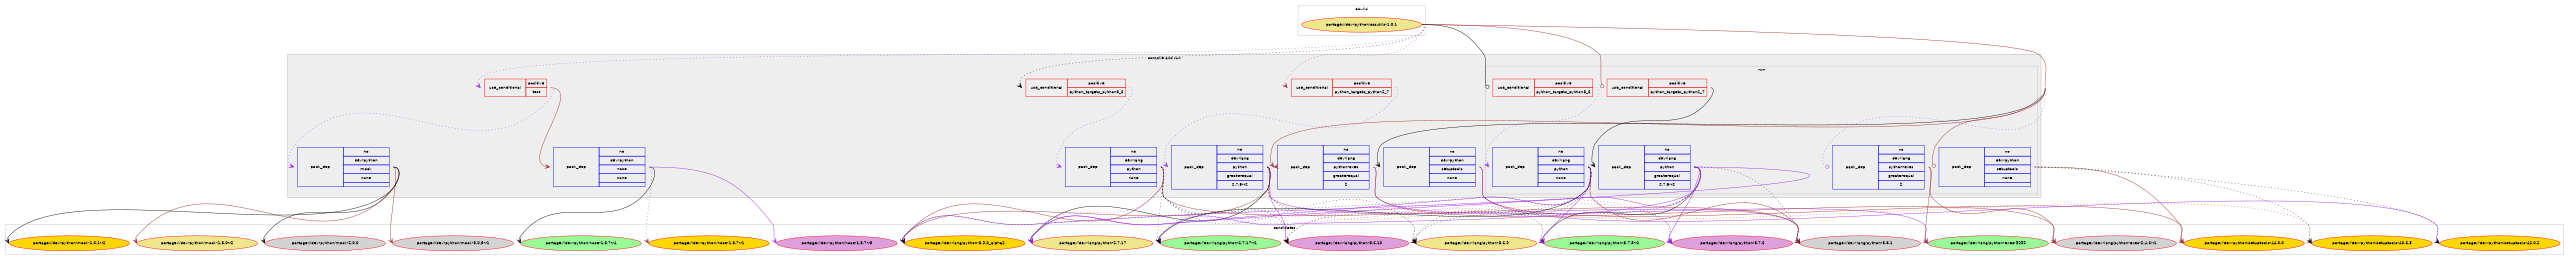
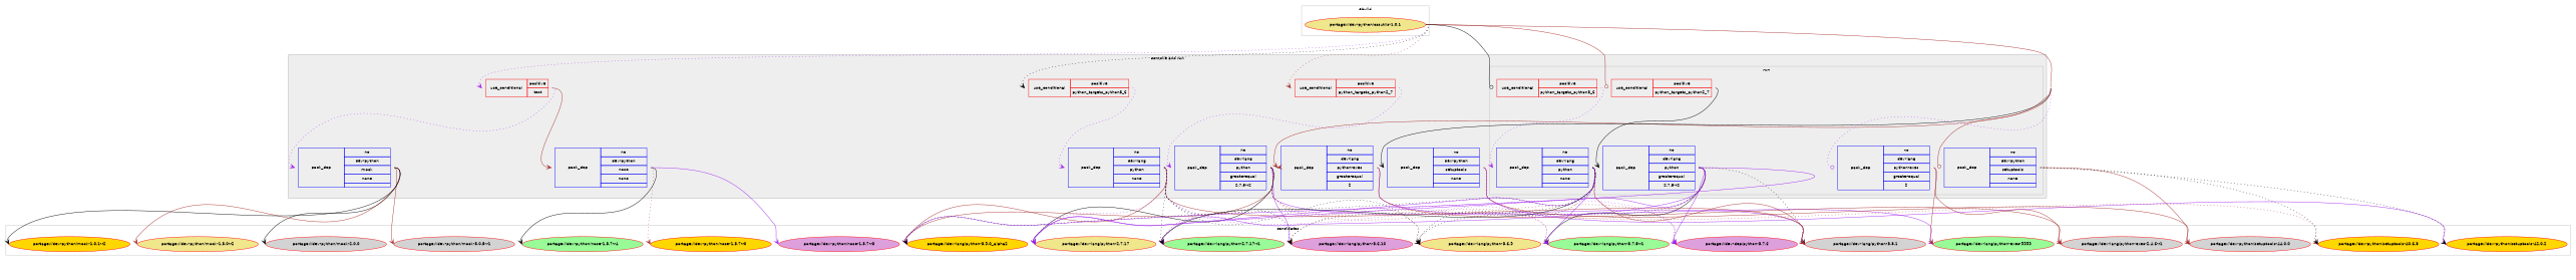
  digraph {
    compound=true
    concentrate=true
    fontname=Helvetica
    fontsize=10
    newrank=true
    rankdir=TB
    ranksep=1.5
    node [color=red fontname=Helvetica fontsize=10 style=filled]
    edge [arrowhead=vee color=brown headport=w style=solid tailport=e weight=100]
    n1 [fillcolor=khaki label="portage://dev-python/cssutils-1.0.1" width=4]
    n2 [color=blue label=<<TABLE BORDER="0" CELLBORDER="1" CELLSPACING="0" CELLPADDING="4" WIDTH="220"><TR><TD ROWSPAN="6" CELLPADDING="30">pack_dep</TD></TR><TR><TD WIDTH="110">no</TD></TR><TR><TD>dev-lang</TD></TR><TR><TD>python</TD></TR><TR><TD>greaterequal</TD></TR><TR><TD>2.7.5-r2</TD></TR></TABLE>> shape=none style=""]
    n3 [label=<<TABLE BORDER="0" CELLBORDER="1" CELLSPACING="0" CELLPADDING="4"><TR><TD ROWSPAN="3" CELLPADDING="10">use_conditional</TD></TR><TR><TD>positive</TD></TR><TR><TD>python_targets_python2_7</TD></TR></TABLE>> shape=none style=""]
    n4 [color=blue label=<<TABLE BORDER="0" CELLBORDER="1" CELLSPACING="0" CELLPADDING="4" WIDTH="220"><TR><TD ROWSPAN="6" CELLPADDING="30">pack_dep</TD></TR><TR><TD WIDTH="110">no</TD></TR><TR><TD>dev-lang</TD></TR><TR><TD>python</TD></TR><TR><TD>none</TD></TR><TR><TD></TD></TR></TABLE>> shape=none style=""]
    n5 [label=<<TABLE BORDER="0" CELLBORDER="1" CELLSPACING="0" CELLPADDING="4"><TR><TD ROWSPAN="3" CELLPADDING="10">use_conditional</TD></TR><TR><TD>positive</TD></TR><TR><TD>python_targets_python3_6</TD></TR></TABLE>> shape=none style=""]
    n6 [color=blue label=<<TABLE BORDER="0" CELLBORDER="1" CELLSPACING="0" CELLPADDING="4" WIDTH="220"><TR><TD ROWSPAN="6" CELLPADDING="30">pack_dep</TD></TR><TR><TD WIDTH="110">no</TD></TR><TR><TD>dev-python</TD></TR><TR><TD>mock</TD></TR><TR><TD>none</TD></TR><TR><TD></TD></TR></TABLE>> shape=none style=""]
    n7 [color=blue label=<<TABLE BORDER="0" CELLBORDER="1" CELLSPACING="0" CELLPADDING="4" WIDTH="220"><TR><TD ROWSPAN="6" CELLPADDING="30">pack_dep</TD></TR><TR><TD WIDTH="110">no</TD></TR><TR><TD>dev-python</TD></TR><TR><TD>nose</TD></TR><TR><TD>none</TD></TR><TR><TD></TD></TR></TABLE>> shape=none style=""]
    n8 [label=<<TABLE BORDER="0" CELLBORDER="1" CELLSPACING="0" CELLPADDING="4"><TR><TD ROWSPAN="3" CELLPADDING="10">use_conditional</TD></TR><TR><TD>positive</TD></TR><TR><TD>test</TD></TR></TABLE>> shape=none style=""]
    n9 [color=blue label=<<TABLE BORDER="0" CELLBORDER="1" CELLSPACING="0" CELLPADDING="4" WIDTH="220"><TR><TD ROWSPAN="6" CELLPADDING="30">pack_dep</TD></TR><TR><TD WIDTH="110">no</TD></TR><TR><TD>dev-lang</TD></TR><TR><TD>python-exec</TD></TR><TR><TD>greaterequal</TD></TR><TR><TD>2</TD></TR></TABLE>> shape=none style=""]
    n10 [color=blue label=<<TABLE BORDER="0" CELLBORDER="1" CELLSPACING="0" CELLPADDING="4" WIDTH="220"><TR><TD ROWSPAN="6" CELLPADDING="30">pack_dep</TD></TR><TR><TD WIDTH="110">no</TD></TR><TR><TD>dev-python</TD></TR><TR><TD>setuptools</TD></TR><TR><TD>none</TD></TR><TR><TD></TD></TR></TABLE>> shape=none style=""]
    n11 [color=blue label=<<TABLE BORDER="0" CELLBORDER="1" CELLSPACING="0" CELLPADDING="4" WIDTH="220"><TR><TD ROWSPAN="6" CELLPADDING="30">pack_dep</TD></TR><TR><TD WIDTH="110">no</TD></TR><TR><TD>dev-lang</TD></TR><TR><TD>python</TD></TR><TR><TD>greaterequal</TD></TR><TR><TD>2.7.5-r2</TD></TR></TABLE>> shape=none style=""]
    n12 [label=<<TABLE BORDER="0" CELLBORDER="1" CELLSPACING="0" CELLPADDING="4"><TR><TD ROWSPAN="3" CELLPADDING="10">use_conditional</TD></TR><TR><TD>positive</TD></TR><TR><TD>python_targets_python2_7</TD></TR></TABLE>> shape=none style=""]
    n13 [color=blue label=<<TABLE BORDER="0" CELLBORDER="1" CELLSPACING="0" CELLPADDING="4" WIDTH="220"><TR><TD ROWSPAN="6" CELLPADDING="30">pack_dep</TD></TR><TR><TD WIDTH="110">no</TD></TR><TR><TD>dev-lang</TD></TR><TR><TD>python</TD></TR><TR><TD>none</TD></TR><TR><TD></TD></TR></TABLE>> shape=none style=""]
    n14 [label=<<TABLE BORDER="0" CELLBORDER="1" CELLSPACING="0" CELLPADDING="4"><TR><TD ROWSPAN="3" CELLPADDING="10">use_conditional</TD></TR><TR><TD>positive</TD></TR><TR><TD>python_targets_python3_6</TD></TR></TABLE>> shape=none style=""]
    n15 [color=blue label=<<TABLE BORDER="0" CELLBORDER="1" CELLSPACING="0" CELLPADDING="4" WIDTH="220"><TR><TD ROWSPAN="6" CELLPADDING="30">pack_dep</TD></TR><TR><TD WIDTH="110">no</TD></TR><TR><TD>dev-lang</TD></TR><TR><TD>python-exec</TD></TR><TR><TD>greaterequal</TD></TR><TR><TD>2</TD></TR></TABLE>> shape=none style=""]
    n16 [color=blue label=<<TABLE BORDER="0" CELLBORDER="1" CELLSPACING="0" CELLPADDING="4" WIDTH="220"><TR><TD ROWSPAN="6" CELLPADDING="30">pack_dep</TD></TR><TR><TD WIDTH="110">no</TD></TR><TR><TD>dev-python</TD></TR><TR><TD>setuptools</TD></TR><TR><TD>none</TD></TR><TR><TD></TD></TR></TABLE>> shape=none style=""]
    n17 [fillcolor=gold label="portage://dev-lang/python-3.9.0_alpha2" width=4]
    n18 [fillcolor=lightgrey label="portage://dev-lang/python-3.8.1" width=4]
-   n19 [fillcolor=plum label="portage://dev-lang/python-3.7.6" width=4]
+   n19 [fillcolor=plum label="portage://dev-dep/python-3.7.6" width=4]
    n20 [fillcolor=palegreen label="portage://dev-lang/python-3.7.5-r1" width=4]
    n21 [fillcolor=khaki label="portage://dev-lang/python-3.6.9" width=4]
    n22 [fillcolor=plum label="portage://dev-lang/python-3.6.10" width=4]
    n23 [fillcolor=palegreen label="portage://dev-lang/python-2.7.17-r1" width=4]
    n24 [fillcolor=khaki label="portage://dev-lang/python-2.7.17" width=4]
    n25 [fillcolor=lightgrey label="portage://dev-python/mock-3.0.5-r1" width=4]
    n26 [fillcolor=lightgrey label="portage://dev-python/mock-2.0.0" width=4]
    n27 [fillcolor=khaki label="portage://dev-python/mock-1.3.0-r2" width=4]
    n28 [fillcolor=gold label="portage://dev-python/mock-1.0.1-r2" width=4]
    n29 [fillcolor=palegreen label="portage://dev-python/nose-1.3.7-r4" width=4]
    n30 [fillcolor=plum label="portage://dev-python/nose-1.3.7-r3" width=4]
-   n31 [fillcolor=gold label="portage://dev-python/nose-1.3.7-r1" width=4]
+   n31 [fillcolor=gold label="portage://dev-python/nose-1.3.7-r0" width=4]
    n32 [fillcolor=palegreen label="portage://dev-lang/python-exec-9999" width=4]
    n33 [fillcolor=lightgrey label="portage://dev-lang/python-exec-2.4.6-r1" width=4]
-   n34 [fillcolor=gold label="portage://dev-python/setuptools-44.0.0" width=4]
+   n34 [fillcolor=lightgrey label="portage://dev-python/setuptools-44.0.0" width=4]
    n35 [fillcolor=gold label="portage://dev-python/setuptools-42.0.2" width=4]
    n36 [fillcolor=gold label="portage://dev-python/setuptools-40.6.3" width=4]
    subgraph cluster_1 {
      color=gray
      label=<<i>ebuild</i>>
      n1
    }
    subgraph cluster_2 {
      color=gray
      label=<<i>dependencies</i>>
      subgraph cluster_3 {
        color=gray
        fillcolor="#eeeeee"
        label=<<i>compile</i>>
        style=filled
        subgraph sub_4 {
          color=gray
          fillcolor="#eeeeee"
          label=<<i>compile</i>>
          style=filled
          n5
          subgraph sub_5 {
            color=gray
            fillcolor="#eeeeee"
            label=<<i>compile</i>>
            style=filled
            n4
          }
        }
        subgraph sub_6 {
          color=gray
          fillcolor="#eeeeee"
          label=<<i>compile</i>>
          style=filled
          n3
          subgraph sub_7 {
            color=gray
            fillcolor="#eeeeee"
            label=<<i>compile</i>>
            style=filled
            n2
          }
        }
        subgraph sub_8 {
          color=gray
          fillcolor="#eeeeee"
          label=<<i>compile</i>>
          style=filled
          n8
          subgraph sub_9 {
            color=gray
            fillcolor="#eeeeee"
            label=<<i>compile</i>>
            style=filled
            n6
          }
          subgraph sub_10 {
            color=gray
            fillcolor="#eeeeee"
            label=<<i>compile</i>>
            style=filled
            n7
          }
        }
        subgraph sub_11 {
          color=gray
          fillcolor="#eeeeee"
          label=<<i>compile</i>>
          style=filled
          n9
        }
        subgraph sub_12 {
          color=gray
          fillcolor="#eeeeee"
          label=<<i>compile</i>>
          style=filled
          n10
        }
      }
      subgraph cluster_13 {
        color=gray
        fillcolor="#eeeeee"
        label=<<i>compile and run</i>>
        style=filled
      }
      subgraph cluster_14 {
        color=gray
        fillcolor="#eeeeee"
        label=<<i>run</i>>
        style=filled
        subgraph sub_15 {
          color=gray
          fillcolor="#eeeeee"
          label=<<i>run</i>>
          style=filled
          n12
          subgraph sub_16 {
            color=gray
            fillcolor="#eeeeee"
            label=<<i>run</i>>
            style=filled
            n11
          }
        }
        subgraph sub_17 {
          color=gray
          fillcolor="#eeeeee"
          label=<<i>run</i>>
          style=filled
          n14
          subgraph sub_18 {
            color=gray
            fillcolor="#eeeeee"
            label=<<i>run</i>>
            style=filled
            n13
          }
        }
        subgraph sub_19 {
          color=gray
          fillcolor="#eeeeee"
          label=<<i>run</i>>
          style=filled
          n15
        }
        subgraph sub_20 {
          color=gray
          fillcolor="#eeeeee"
          label=<<i>run</i>>
          style=filled
          n16
        }
      }
    }
    subgraph cluster_21 {
      color=gray
      label=<<i>candidates</i>>
      rank=same
      subgraph sub_22 {
        color=black
        label=<<i>candidates</i>>
        nodesep=1
        rank=same
        n17
        n18
        n19
        n20
        n21
        n22
        n23
        n24
      }
      subgraph sub_23 {
        color=black
        label=<<i>candidates</i>>
        nodesep=1
        rank=same
        n17
        n18
        n19
        n20
        n21
        n22
        n23
        n24
      }
      subgraph sub_24 {
        color=black
        label=<<i>candidates</i>>
        nodesep=1
        rank=same
        n25
        n26
        n27
        n28
      }
      subgraph sub_25 {
        color=black
        label=<<i>candidates</i>>
        nodesep=1
        rank=same
        n29
        n30
        n31
      }
      subgraph sub_26 {
        color=black
        label=<<i>candidates</i>>
        nodesep=1
        rank=same
        n32
        n33
      }
      subgraph sub_27 {
        color=black
        label=<<i>candidates</i>>
        nodesep=1
        rank=same
        n34
        n35
        n36
      }
      subgraph sub_28 {
        color=black
        label=<<i>candidates</i>>
        nodesep=1
        rank=same
        n17
        n18
        n19
        n20
        n21
        n22
        n23
        n24
      }
      subgraph sub_29 {
        color=black
        label=<<i>candidates</i>>
        nodesep=1
        rank=same
        n17
        n18
        n19
        n20
        n21
        n22
        n23
        n24
      }
      subgraph sub_30 {
        color=black
        label=<<i>candidates</i>>
        nodesep=1
        rank=same
        n32
        n33
      }
      subgraph sub_31 {
        color=black
        label=<<i>candidates</i>>
        nodesep=1
        rank=same
        n34
        n35
        n36
      }
    }
    n1 -> n3 [style=dotted weight=20]
    n1 -> n5 [color=black style=dotted weight=20]
    n1 -> n8 [color=purple style=dotted weight=20]
    n1 -> n9 [weight=20]
    n1 -> n10 [color=black weight=20]
    n1 -> n12 [arrowhead=odot weight=20]
    n1 -> n14 [arrowhead=odot color=black weight=20]
    n1 -> n15 [arrowhead=odot color=purple style=dotted weight=20]
    n1 -> n16 [arrowhead=odot weight=20]
    n2 -> n17
    n2 -> n18 [color=purple]
    n2 -> n19 [style=dotted]
    n2 -> n20 [style=dotted]
    n2 -> n21 [style=dotted]
    n2 -> n22 [color=purple]
    n2 -> n23 [style=dotted]
    n2 -> n24 [color=black]
    n3 -> n2 [color=purple style=dotted weight=20]
    n4 -> n17
    n4 -> n18
    n4 -> n19 [color=purple style=dotted]
    n4 -> n20 [color=purple style=dotted]
    n4 -> n21 [color=black style=dotted]
    n4 -> n22 [color=black style=dotted]
    n4 -> n23 [color=black style=dotted]
    n4 -> n24 [color=purple style=dotted]
    n5 -> n4 [color=purple style=dotted weight=20]
    n6 -> n25
    n6 -> n26 [color=black]
    n6 -> n27
    n6 -> n28 [color=black]
    n7 -> n29 [color=black]
    n7 -> n30 [color=purple]
    n7 -> n31 [style=dotted]
    n8 -> n6 [color=purple style=dotted weight=20]
    n8 -> n7 [weight=20]
    n9 -> n32 [color=purple]
    n9 -> n33
    n10 -> n34
    n10 -> n35 [color=purple]
    n10 -> n36 [style=dotted]
    n11 -> n17 [color=purple]
    n11 -> n18 [color=black style=dotted]
    n11 -> n19 [color=purple]
    n11 -> n20 [color=black]
    n11 -> n21 [color=black style=dotted]
    n11 -> n22 [style=dotted]
    n11 -> n23 [color=purple]
    n11 -> n24 [color=purple]
    n12 -> n11 [color=black weight=20]
    n13 -> n17 [color=black style=dotted]
    n13 -> n18
    n13 -> n19 [color=purple style=dotted]
    n13 -> n20 [color=purple]
    n13 -> n21 [color=black style=dotted]
    n13 -> n22 [color=black style=dotted]
    n13 -> n23 [color=black]
    n13 -> n24 [color=purple]
    n14 -> n13 [color=purple style=dotted weight=20]
    n15 -> n32
    n15 -> n33
    n16 -> n34
    n16 -> n35 [color=black style=dotted]
    n16 -> n36 [color=black style=dotted]
  }
